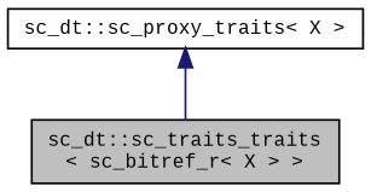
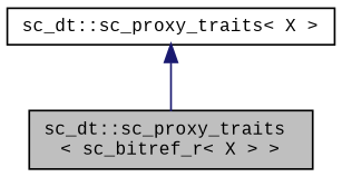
  digraph {
    fontname="Liberation Mono"
    node [color=black fontname="Liberation Mono" fontsize=10 shape=record style=filled]
-   n1 [fillcolor=grey75 fontcolor=black height=0.2 label="sc_dt::sc_traits_traits\l\< sc_bitref_r\< X \> \>" width=0.4]
+   n1 [fillcolor=grey75 fontcolor=black height=0.2 label="sc_dt::sc_proxy_traits\l\< sc_bitref_r\< X \> \>" width=0.4]
    n2 [fillcolor=white height=0.2 label="sc_dt::sc_proxy_traits\< X \>" width=0.4]
    n2 -> n1 [color=midnightblue dir=back fontname="Liberation Mono" fontsize=10 labelfontname=FreeSans labelfontsize=10 style=solid]
  }
